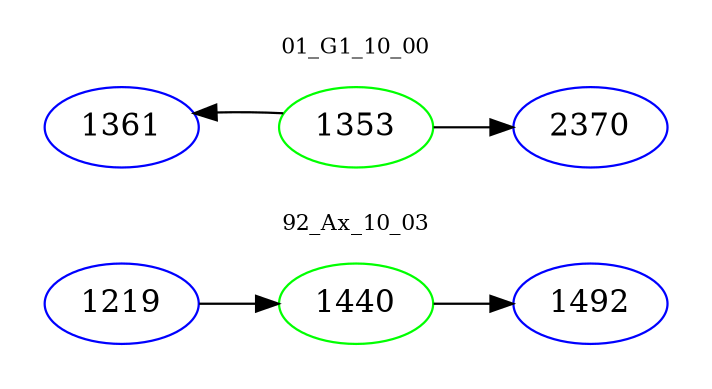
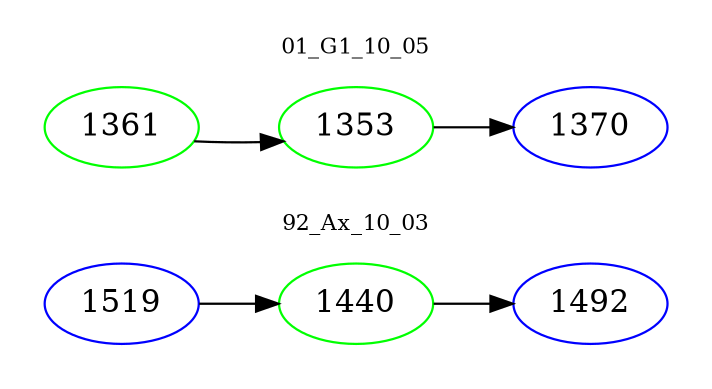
  digraph {
    rankdir=LR
    node [color=blue]
    edge [color=black]
-   n1 [label=1219]
+   n1 [label=1519]
    n2 [color=green label=1440]
    n3 [label=1492]
-   n4 [label=1361]
+   n4 [color=green label=1361]
    n5 [color=green label=1353]
-   n6 [label=2370]
+   n6 [label=1370]
    subgraph cluster_1 {
      color=white
      fontsize=10
      label="92_Ax_10_03"
      n1
      n2
      n3
    }
    subgraph cluster_2 {
      color=white
      fontsize=10
-     label="01_G1_10_00"
+     label="01_G1_10_05"
      n4
      n5
      n6
    }
    n1 -> n2
    n2 -> n3
-   n5 -> n4
+   n4 -> n5
    n5 -> n6
  }
